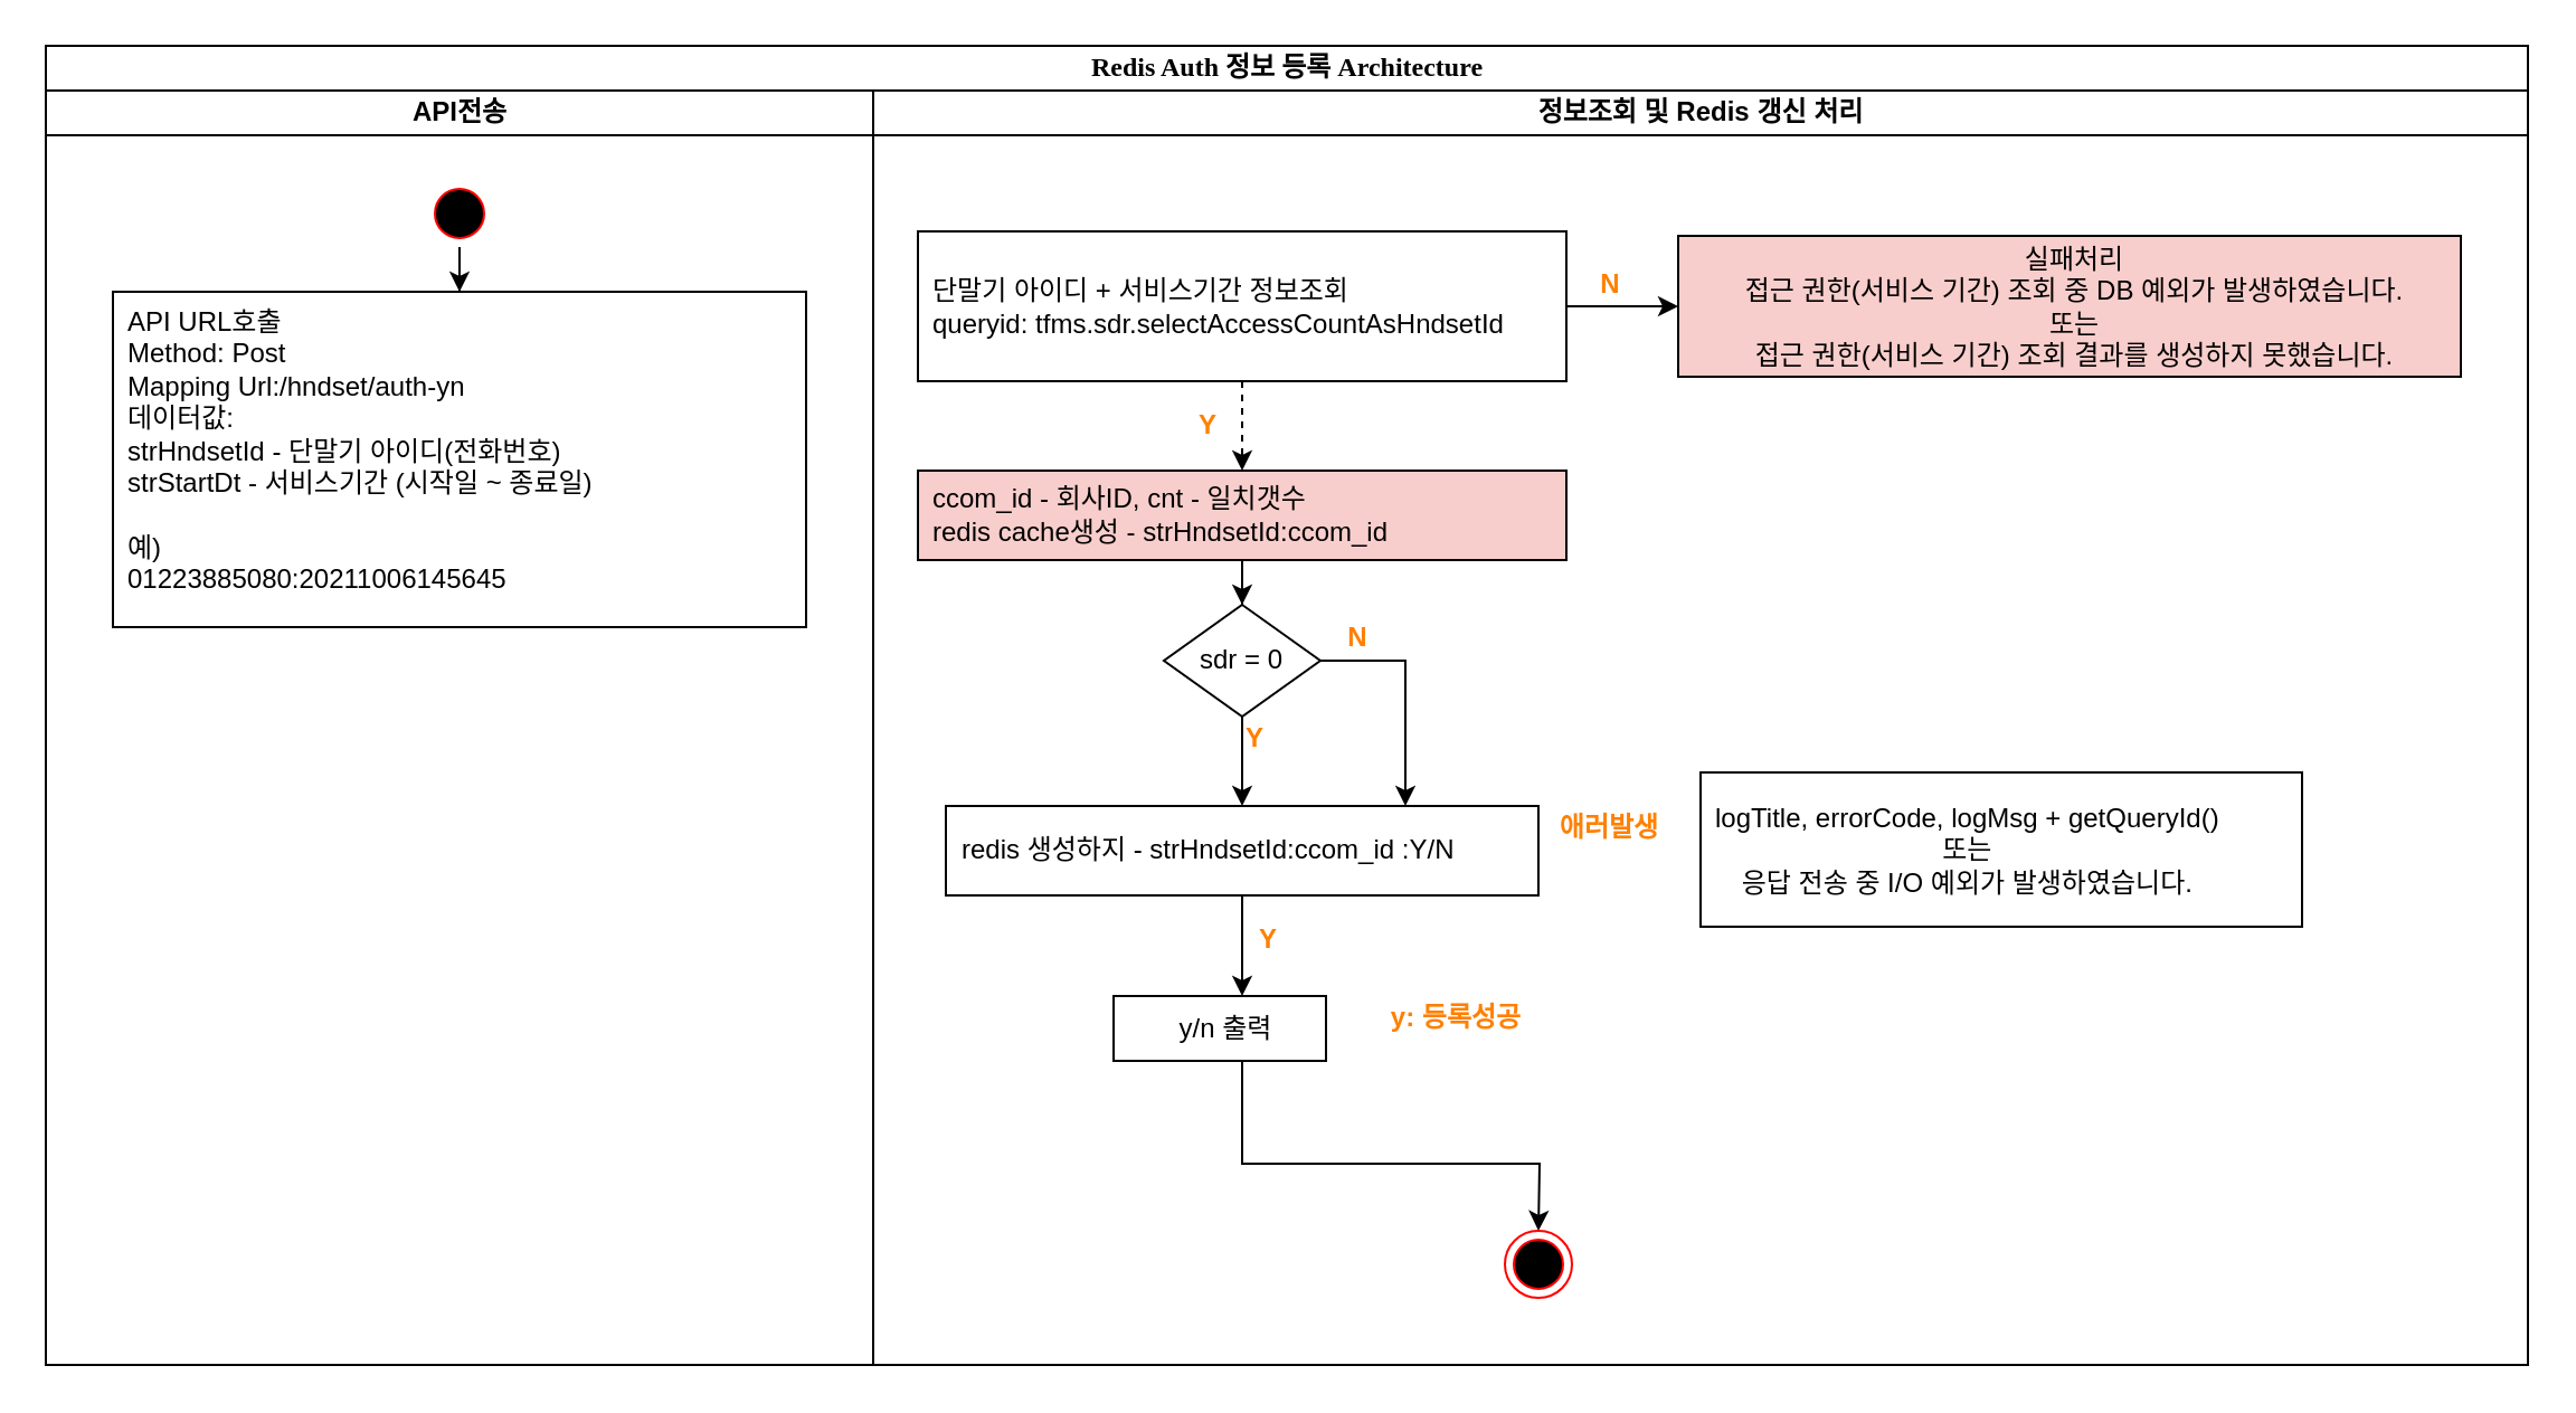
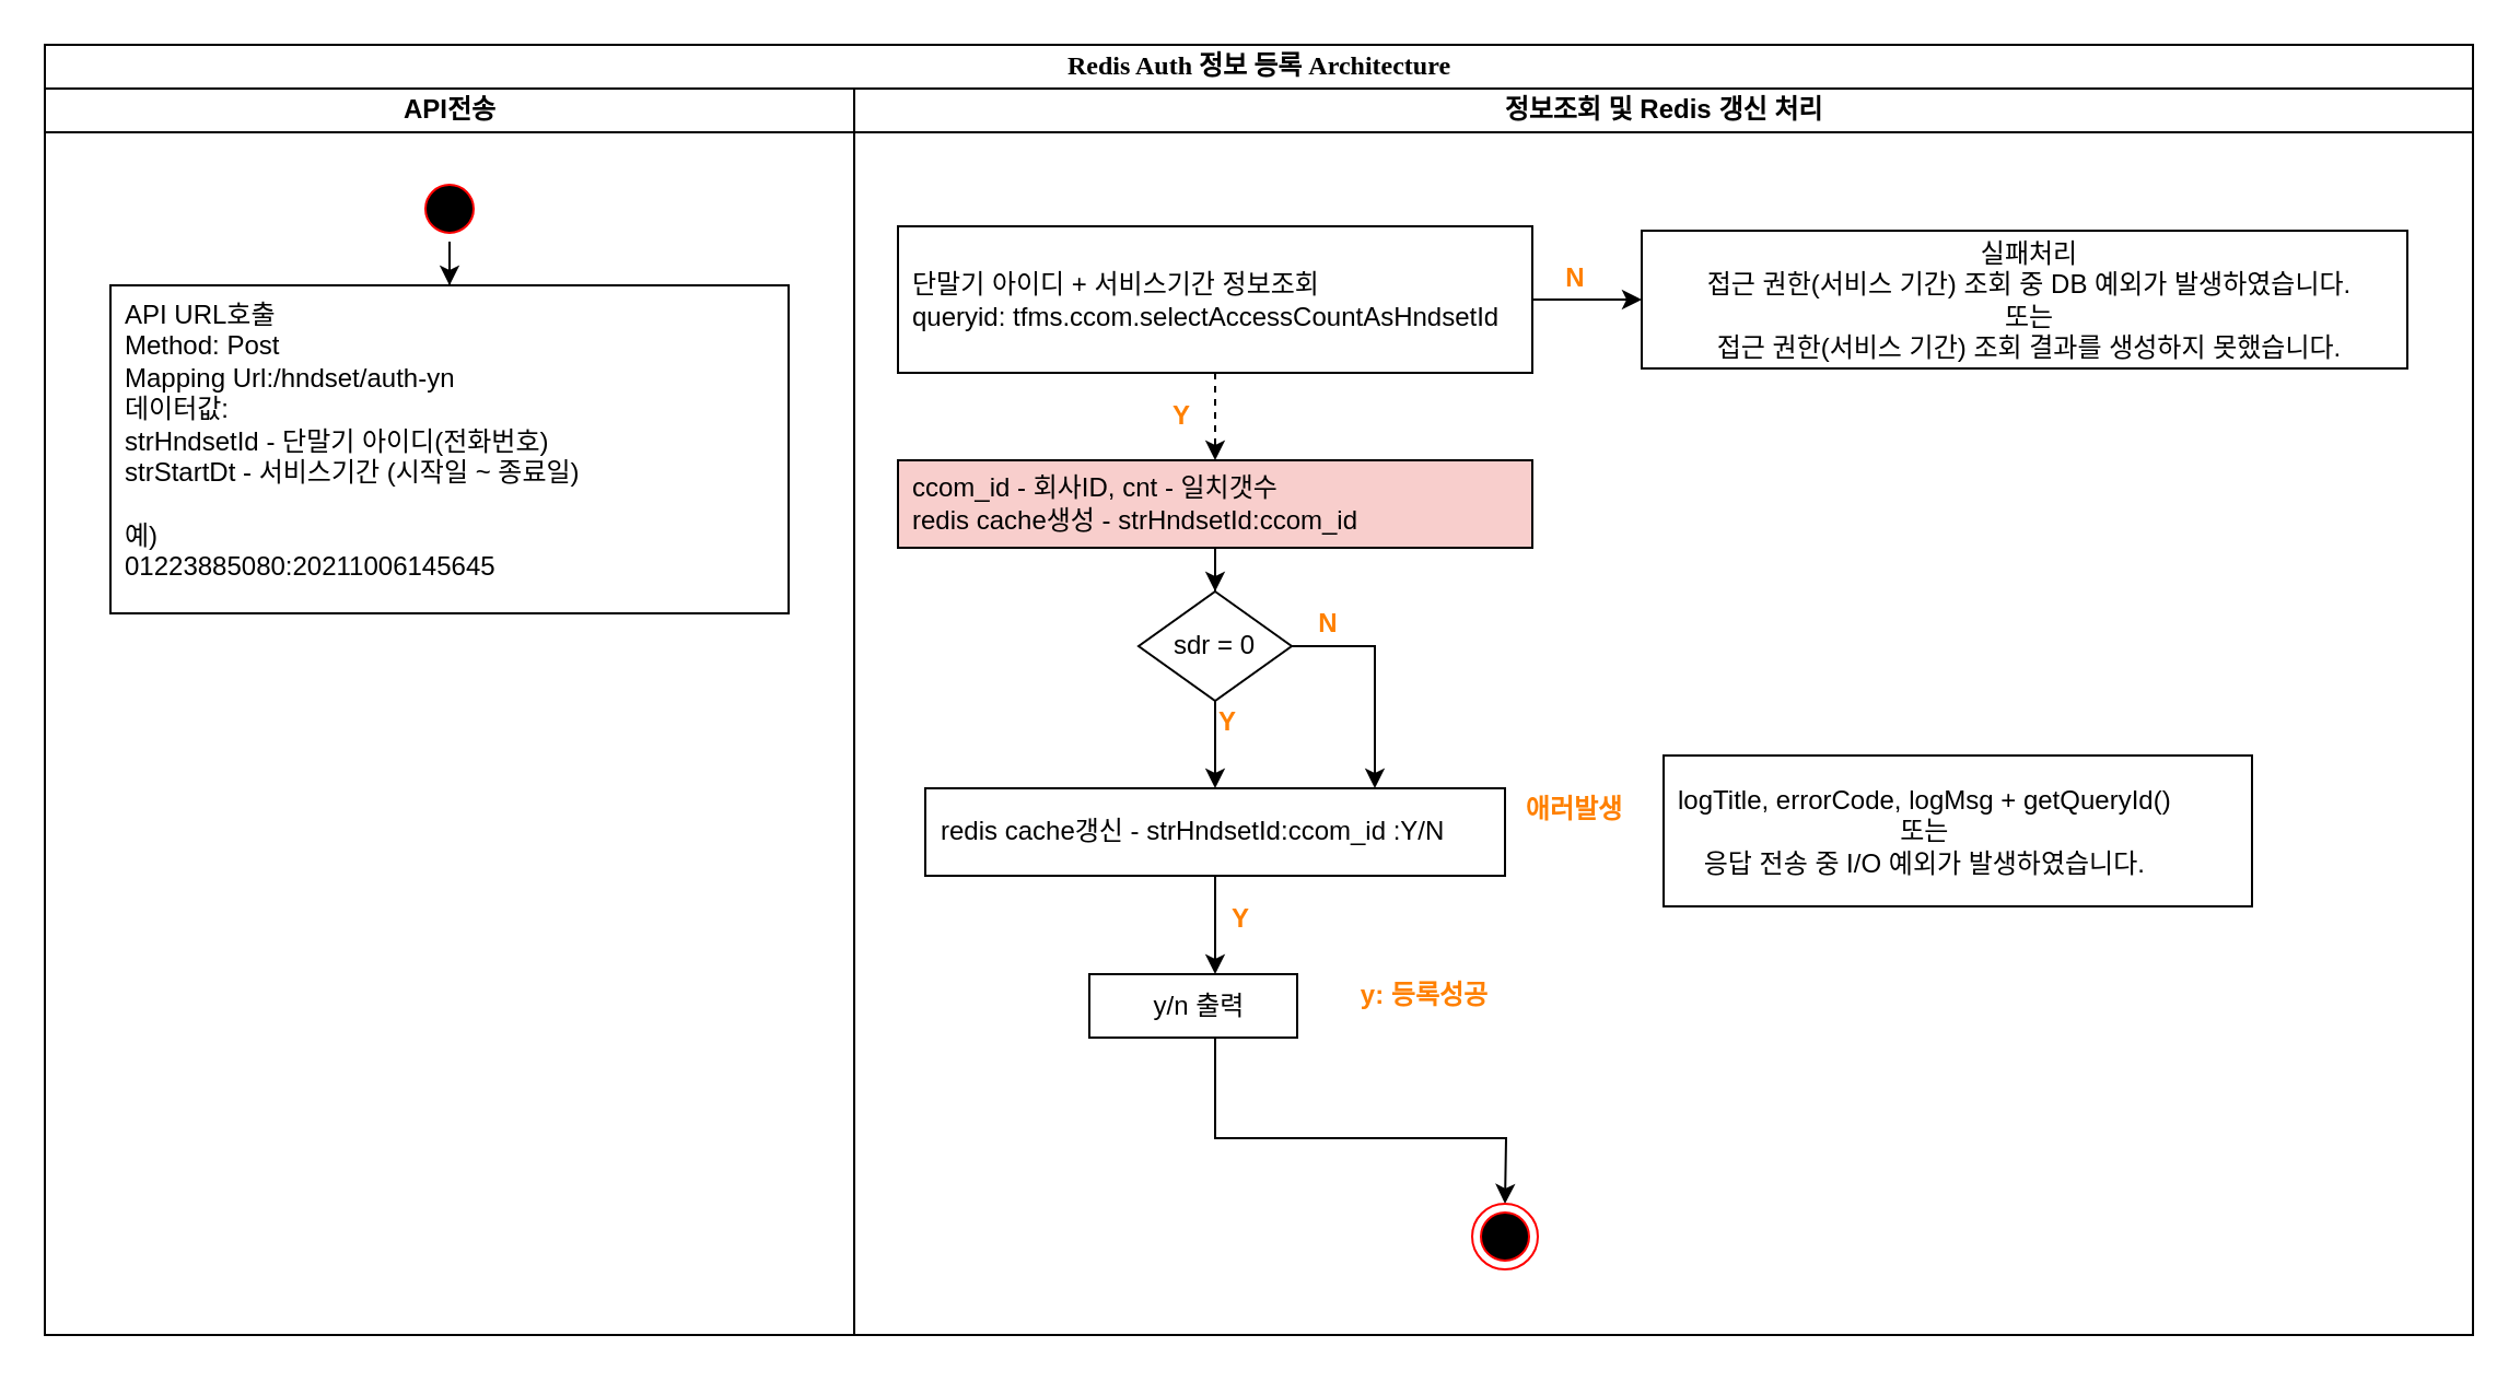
  <mxCell id="0" />
  <mxCell id="1" parent="0" />
  <mxCell id="2" value="Redis Auth 정보 등록 Architecture" style="swimlane;html=1;childLayout=stackLayout;startSize=20;rounded=0;shadow=0;comic=0;labelBackgroundColor=none;strokeWidth=1;fontFamily=Verdana;fontSize=12;align=center;" parent="1" vertex="1"><mxGeometry x="20" y="20" width="1110" height="590" as="geometry"><mxRectangle x="40" y="20" width="190" height="20" as="alternateBounds" /></mxGeometry></mxCell>
  <mxCell id="3" value="API전송" style="swimlane;html=1;startSize=20;" parent="2" vertex="1"><mxGeometry y="20" width="370" height="570" as="geometry"><mxRectangle y="20" width="120" height="780" as="alternateBounds" /></mxGeometry></mxCell>
  <mxCell id="4" value="&lt;font face=&quot;helvetica&quot;&gt;API URL호출&lt;br&gt;Method: Post&lt;br&gt;Mapping Url:/hndset/auth-yn&lt;br&gt;데이터값:&lt;br&gt;strHndsetId - 단말기 아이디(전화번호)&lt;br&gt;strStartDt - 서비스기간 (시작일 ~ 종료일)&lt;br&gt;&lt;br&gt;예)&lt;br&gt;01223885080:20211006145645&lt;br&gt;&lt;/font&gt;" style="rounded=0;whiteSpace=wrap;html=1;shadow=0;comic=0;labelBackgroundColor=none;strokeWidth=1;fontFamily=Verdana;fontSize=12;align=left;arcSize=50;spacingLeft=5;verticalAlign=top;" parent="3" vertex="1"><mxGeometry x="30" y="90" width="310" height="150" as="geometry" /></mxCell>
  <mxCell id="5" style="edgeStyle=orthogonalEdgeStyle;rounded=0;orthogonalLoop=1;jettySize=auto;html=1;entryX=0.5;entryY=0;entryDx=0;entryDy=0;" parent="3" source="6" target="4" edge="1"><mxGeometry relative="1" as="geometry" /></mxCell>
  <mxCell id="6" value="" style="ellipse;shape=startState;fillColor=#000000;strokeColor=#ff0000;" parent="3" vertex="1"><mxGeometry x="170" y="40" width="30" height="30" as="geometry" /></mxCell>
  <mxCell id="7" value="정보조회 및 Redis 갱신 처리" style="swimlane;html=1;startSize=20;align=center;" parent="2" vertex="1"><mxGeometry x="370" y="20" width="740" height="570" as="geometry" /></mxCell>
  <mxCell id="8" value="" style="edgeStyle=orthogonalEdgeStyle;rounded=0;orthogonalLoop=1;jettySize=auto;html=1;" parent="7" source="10" target="18" edge="1"><mxGeometry relative="1" as="geometry" /></mxCell>
  <mxCell id="9" value="" style="edgeStyle=orthogonalEdgeStyle;rounded=0;orthogonalLoop=1;jettySize=auto;html=1;dashed=1;" parent="7" source="10" target="12" edge="1"><mxGeometry relative="1" as="geometry" /></mxCell>
- <mxCell id="10" value="&lt;span style=&quot;font-family: &amp;#34;helvetica&amp;#34; ; text-align: center&quot;&gt;단말기 아이디 + 서비스기간 정보조회&lt;br&gt;queryid: tfms.sdr.selectAccessCountAsHndsetId&lt;/span&gt;&lt;font face=&quot;helvetica&quot;&gt;&lt;br&gt;&lt;/font&gt;" style="rounded=0;whiteSpace=wrap;html=1;shadow=0;comic=0;labelBackgroundColor=none;strokeWidth=1;fontFamily=Verdana;fontSize=12;align=left;arcSize=50;spacingLeft=5;" parent="7" vertex="1"><mxGeometry x="20" y="63" width="290" height="67" as="geometry" /></mxCell>
+ <mxCell id="10" value="&lt;span style=&quot;font-family: &amp;#34;helvetica&amp;#34; ; text-align: center&quot;&gt;단말기 아이디 + 서비스기간 정보조회&lt;br&gt;queryid: tfms.ccom.selectAccessCountAsHndsetId&lt;/span&gt;&lt;font face=&quot;helvetica&quot;&gt;&lt;br&gt;&lt;/font&gt;" style="rounded=0;whiteSpace=wrap;html=1;shadow=0;comic=0;labelBackgroundColor=none;strokeWidth=1;fontFamily=Verdana;fontSize=12;align=left;arcSize=50;spacingLeft=5;" parent="7" vertex="1"><mxGeometry x="20" y="63" width="290" height="67" as="geometry" /></mxCell>
  <mxCell id="11" style="edgeStyle=orthogonalEdgeStyle;rounded=0;orthogonalLoop=1;jettySize=auto;html=1;entryX=0.5;entryY=0;entryDx=0;entryDy=0;" parent="7" source="12" target="24" edge="1"><mxGeometry relative="1" as="geometry" /></mxCell>
  <mxCell id="12" value="&lt;span style=&quot;font-family: &amp;#34;helvetica&amp;#34; ; text-align: center&quot;&gt;ccom_id - 회사ID, cnt - 일치갯수&lt;br&gt;&lt;/span&gt;&lt;font face=&quot;helvetica&quot;&gt;redis cache생성 - strHndsetId:&lt;/font&gt;&lt;span style=&quot;font-family: &amp;#34;helvetica&amp;#34; ; text-align: center&quot;&gt;ccom_id&amp;nbsp;&lt;/span&gt;&lt;font face=&quot;helvetica&quot;&gt;&lt;br&gt;&lt;/font&gt;" style="rounded=0;whiteSpace=wrap;html=1;shadow=0;comic=0;labelBackgroundColor=none;strokeWidth=1;fontFamily=Verdana;fontSize=12;align=left;arcSize=50;spacingLeft=5;fillColor=#f8cecc;" parent="7" vertex="1"><mxGeometry x="20" y="170" width="290" height="40" as="geometry" /></mxCell>
  <mxCell id="13" value="" style="edgeStyle=orthogonalEdgeStyle;rounded=0;orthogonalLoop=1;jettySize=auto;html=1;" parent="7" source="14" target="17" edge="1"><mxGeometry relative="1" as="geometry"><Array as="points"><mxPoint x="165" y="425" /><mxPoint x="165" y="425" /></Array></mxGeometry></mxCell>
- <mxCell id="14" value="&lt;font face=&quot;helvetica&quot;&gt;redis 생성하지 - strHndsetId:&lt;/font&gt;&lt;span style=&quot;font-family: &amp;#34;helvetica&amp;#34; ; text-align: center&quot;&gt;ccom_id :Y/N&lt;/span&gt;" style="rounded=0;whiteSpace=wrap;html=1;shadow=0;comic=0;labelBackgroundColor=none;strokeWidth=1;fontFamily=Verdana;fontSize=12;align=left;arcSize=50;spacingLeft=5;" parent="7" vertex="1"><mxGeometry x="32.5" y="320" width="265" height="40" as="geometry" /></mxCell>
+ <mxCell id="14" value="&lt;font face=&quot;helvetica&quot;&gt;redis cache갱신 - strHndsetId:&lt;/font&gt;&lt;span style=&quot;font-family: &amp;#34;helvetica&amp;#34; ; text-align: center&quot;&gt;ccom_id :Y/N&lt;/span&gt;" style="rounded=0;whiteSpace=wrap;html=1;shadow=0;comic=0;labelBackgroundColor=none;strokeWidth=1;fontFamily=Verdana;fontSize=12;align=left;arcSize=50;spacingLeft=5;" parent="7" vertex="1"><mxGeometry x="32.5" y="320" width="265" height="40" as="geometry" /></mxCell>
  <mxCell id="15" value="&lt;div style=&quot;text-align: center&quot;&gt;&lt;span&gt;&lt;font face=&quot;helvetica&quot;&gt;logTitle, errorCode, logMsg + getQueryId()&lt;/font&gt;&lt;/span&gt;&lt;/div&gt;&lt;div style=&quot;text-align: center&quot;&gt;&lt;span&gt;&lt;font face=&quot;helvetica&quot;&gt;또는&lt;/font&gt;&lt;/span&gt;&lt;/div&gt;&lt;div style=&quot;text-align: center&quot;&gt;&lt;span&gt;&lt;font face=&quot;helvetica&quot;&gt;응답 전송 중 I/O 예외가 발생하였습니다.&lt;/font&gt;&lt;/span&gt;&lt;/div&gt;" style="rounded=0;whiteSpace=wrap;html=1;shadow=0;comic=0;labelBackgroundColor=none;strokeWidth=1;fontFamily=Verdana;fontSize=12;align=left;arcSize=50;spacingLeft=5;" parent="7" vertex="1"><mxGeometry x="370" y="305" width="269" height="69" as="geometry" /></mxCell>
  <mxCell id="16" style="edgeStyle=orthogonalEdgeStyle;rounded=0;orthogonalLoop=1;jettySize=auto;html=1;" parent="7" source="17" target="27" edge="1"><mxGeometry relative="1" as="geometry"><Array as="points"><mxPoint x="165" y="480" /><mxPoint x="298" y="480" /></Array></mxGeometry></mxCell>
  <mxCell id="17" value="&lt;font face=&quot;helvetica&quot;&gt;y/n 출력&lt;br&gt;&lt;/font&gt;" style="rounded=0;whiteSpace=wrap;html=1;shadow=0;comic=0;labelBackgroundColor=none;strokeWidth=1;fontFamily=Verdana;fontSize=12;align=center;arcSize=50;spacingLeft=5;" parent="7" vertex="1"><mxGeometry x="107.5" y="405" width="95" height="29" as="geometry" /></mxCell>
- <mxCell id="18" value="&lt;font face=&quot;helvetica&quot;&gt;실패처리&lt;/font&gt;&lt;br&gt;&lt;font face=&quot;helvetica&quot;&gt;접근 권한(서비스 기간) 조회 중 DB 예외가 발생하였습니다.&lt;br&gt;&lt;/font&gt;또는&lt;br&gt;&lt;font face=&quot;helvetica&quot;&gt;접근 권한(서비스 기간) 조회 결과를 생성하지 못했습니다.&lt;/font&gt;" style="rounded=0;whiteSpace=wrap;html=1;shadow=0;comic=0;labelBackgroundColor=none;strokeWidth=1;fontFamily=Verdana;fontSize=12;align=center;arcSize=50;spacingLeft=5;fillColor=#f8cecc;" parent="7" vertex="1"><mxGeometry x="360" y="65" width="350" height="63" as="geometry" /></mxCell>
+ <mxCell id="18" value="&lt;font face=&quot;helvetica&quot;&gt;실패처리&lt;/font&gt;&lt;br&gt;&lt;font face=&quot;helvetica&quot;&gt;접근 권한(서비스 기간) 조회 중 DB 예외가 발생하였습니다.&lt;br&gt;&lt;/font&gt;또는&lt;br&gt;&lt;font face=&quot;helvetica&quot;&gt;접근 권한(서비스 기간) 조회 결과를 생성하지 못했습니다.&lt;/font&gt;" style="rounded=0;whiteSpace=wrap;html=1;shadow=0;comic=0;labelBackgroundColor=none;strokeWidth=1;fontFamily=Verdana;fontSize=12;align=center;arcSize=50;spacingLeft=5;" parent="7" vertex="1"><mxGeometry x="360" y="65" width="350" height="63" as="geometry" /></mxCell>
  <mxCell id="19" value="N" style="text;html=1;strokeColor=none;fillColor=none;align=center;verticalAlign=middle;whiteSpace=wrap;rounded=0;fontStyle=1;fontColor=#FF8000;" parent="7" vertex="1"><mxGeometry x="310" y="76.5" width="40" height="20" as="geometry" /></mxCell>
  <mxCell id="20" value="Y" style="text;html=1;strokeColor=none;fillColor=none;align=center;verticalAlign=middle;whiteSpace=wrap;rounded=0;fontStyle=1;fontColor=#FF8000;" parent="7" vertex="1"><mxGeometry x="156.5" y="370" width="40" height="20" as="geometry" /></mxCell>
  <mxCell id="21" value="Y" style="text;html=1;strokeColor=none;fillColor=none;align=center;verticalAlign=middle;whiteSpace=wrap;rounded=0;fontStyle=1;fontColor=#FF8000;" parent="7" vertex="1"><mxGeometry x="130" y="140" width="40" height="20" as="geometry" /></mxCell>
  <mxCell id="22" style="edgeStyle=orthogonalEdgeStyle;rounded=0;orthogonalLoop=1;jettySize=auto;html=1;" parent="7" source="24" target="14" edge="1"><mxGeometry relative="1" as="geometry" /></mxCell>
  <mxCell id="23" style="edgeStyle=orthogonalEdgeStyle;rounded=0;orthogonalLoop=1;jettySize=auto;html=1;" parent="7" source="24" target="14" edge="1"><mxGeometry relative="1" as="geometry"><Array as="points"><mxPoint x="238" y="255" /></Array></mxGeometry></mxCell>
  <mxCell id="24" value="sdr = 0" style="rhombus;whiteSpace=wrap;html=1;align=center;" parent="7" vertex="1"><mxGeometry x="130" y="230" width="70" height="50" as="geometry" /></mxCell>
  <mxCell id="25" value="Y" style="text;html=1;strokeColor=none;fillColor=none;align=center;verticalAlign=middle;whiteSpace=wrap;rounded=0;fontStyle=1;fontColor=#FF8000;" parent="7" vertex="1"><mxGeometry x="151" y="280" width="40" height="20" as="geometry" /></mxCell>
  <mxCell id="26" value="N" style="text;html=1;strokeColor=none;fillColor=none;align=center;verticalAlign=middle;whiteSpace=wrap;rounded=0;fontStyle=1;fontColor=#FF8000;" parent="7" vertex="1"><mxGeometry x="196.5" y="235" width="40" height="20" as="geometry" /></mxCell>
  <mxCell id="27" value="" style="ellipse;shape=endState;fillColor=#000000;strokeColor=#ff0000" parent="7" vertex="1"><mxGeometry x="282.5" y="510" width="30" height="30" as="geometry" /></mxCell>
  <mxCell id="28" value="애러발생" style="text;html=1;strokeColor=none;fillColor=none;align=center;verticalAlign=middle;whiteSpace=wrap;rounded=0;fontStyle=1;fontColor=#FF8000;" parent="7" vertex="1"><mxGeometry x="298" y="320" width="63" height="20" as="geometry" /></mxCell>
  <mxCell id="29" value="y: 등록성공" style="text;html=1;strokeColor=none;fillColor=none;align=center;verticalAlign=middle;whiteSpace=wrap;rounded=0;fontStyle=1;fontColor=#FF8000;" parent="7" vertex="1"><mxGeometry x="216.5" y="404.5" width="88" height="20" as="geometry" /></mxCell>
